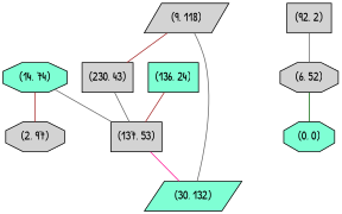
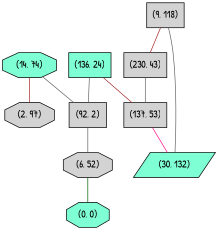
  graph {
    fontname="Patrick Hand"
    node [fillcolor=lightgrey fontname="Patrick Hand" shape=octagon style=filled]
    edge [color=gray40 fontname="Patrick Hand" weight=1]
    "(14, 74)" [fillcolor=aquamarine]
    "(137, 53)" [shape=box]
    "(2, 97)"
    "(30, 132)" [fillcolor=aquamarine shape=parallelogram]
    n5 [fillcolor=aquamarine label="(136, 24)" shape=box]
    "(92, 2)" [shape=box]
    "(6, 52)"
    "(0, 0)" [fillcolor=aquamarine]
    "(230, 43)" [shape=box]
-   "(9, 118)" [shape=parallelogram]
-   "(14, 74)" -- "(137, 53)"
+   "(9, 118)" [shape=box]
+   "(14, 74)" -- "(92, 2)"
    "(14, 74)" -- "(2, 97)" [color=brown]
    "(137, 53)" -- "(30, 132)" [color=deeppink]
    n5 -- "(137, 53)" [color=brown]
+   n5 -- "(92, 2)"
    "(92, 2)" -- "(6, 52)"
    "(6, 52)" -- "(0, 0)" [color=darkgreen weight=4]
    "(230, 43)" -- "(137, 53)"
    "(9, 118)" -- "(30, 132)"
    "(9, 118)" -- "(230, 43)" [color=brown]
  }
